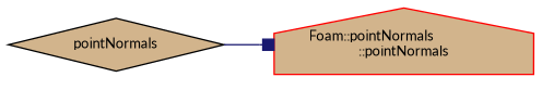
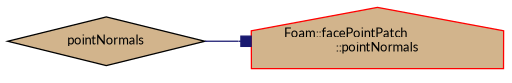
  digraph {
    rankdir=LR
    fontname=Lato
    node [fillcolor=tan fontname=Lato fontsize=10 style=filled]
    n1 [color=black fontcolor=black height=0.2 label=pointNormals shape=diamond width=0.4]
-   n2 [color=red height=0.2 label="Foam::pointNormals\l::pointNormals" shape=house width=0.4]
+   n2 [color=red height=0.2 label="Foam::facePointPatch\l::pointNormals" shape=house width=0.4]
    n1 -> n2 [color=midnightblue fontname=Lato fontsize=10 labelfontname=FreeSans labelfontsize=10 style=solid arrowhead=box]
  }
